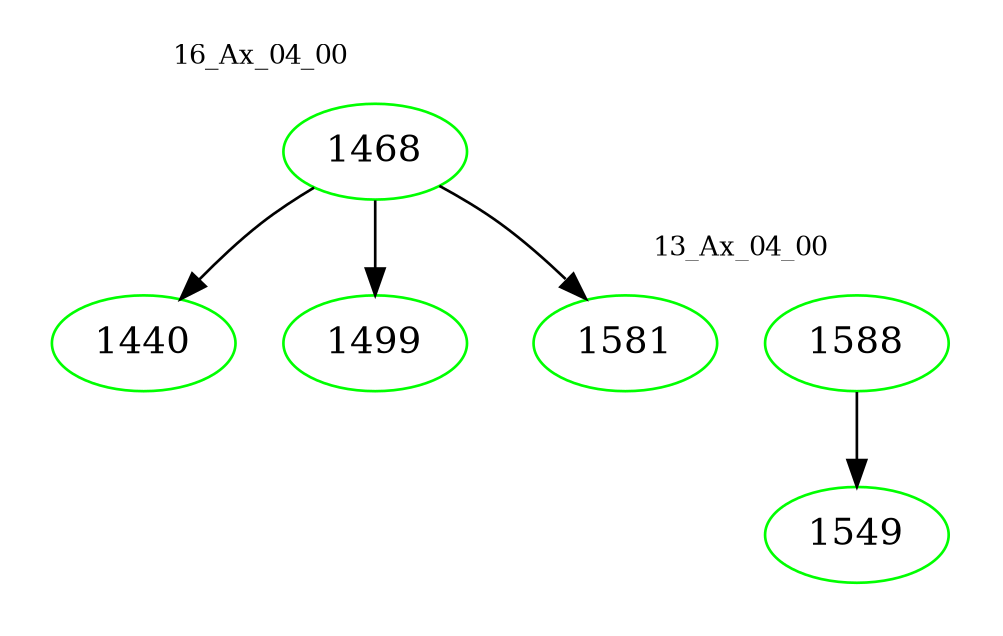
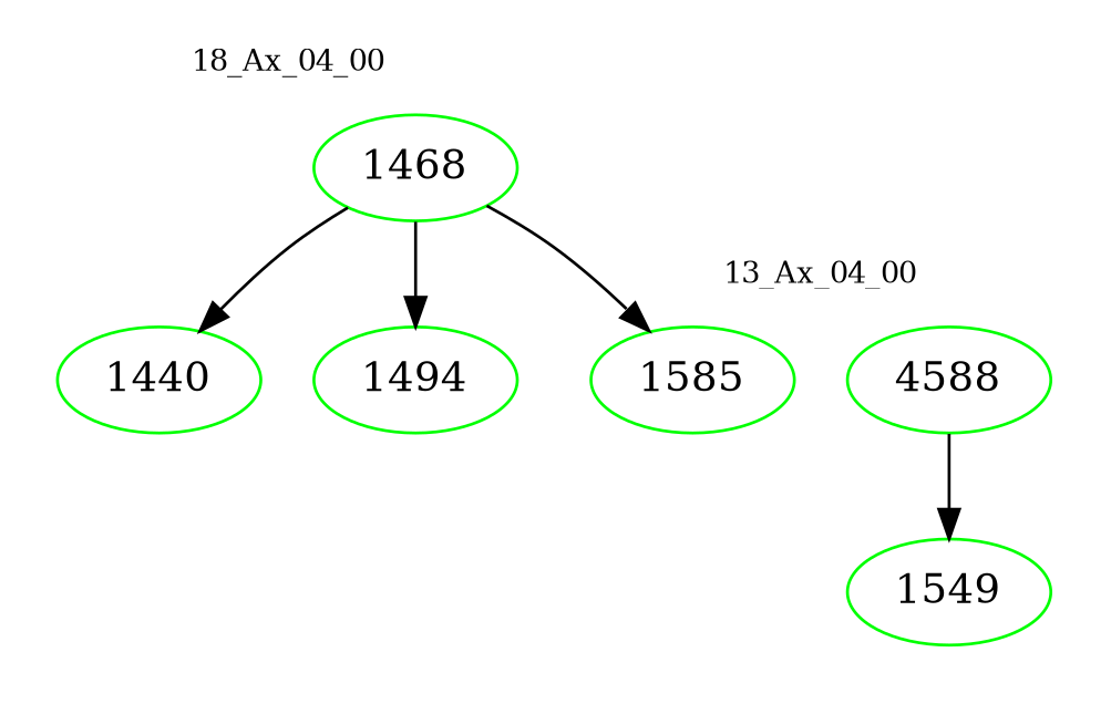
  digraph {
    node [color=green]
    edge [color=black]
    n1 [label=1468]
    n2 [label=1440]
-   n3 [label=1499]
-   n4 [label=1588]
+   n3 [label=1494]
+   n4 [label=4588]
    n5 [label=1549]
-   n6 [label=1581]
+   n6 [label=1585]
    subgraph cluster_1 {
      color=white
      fontsize=10
-     label="16_Ax_04_00"
+     label="18_Ax_04_00"
      n1
      n2
      n3
    }
    subgraph cluster_2 {
      color=white
      fontsize=10
      label="13_Ax_04_00"
      n4
      n5
      n6
    }
    n1 -> n2
    n1 -> n3
    n1 -> n6
    n4 -> n5
  }
